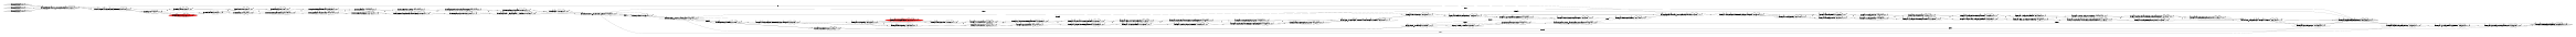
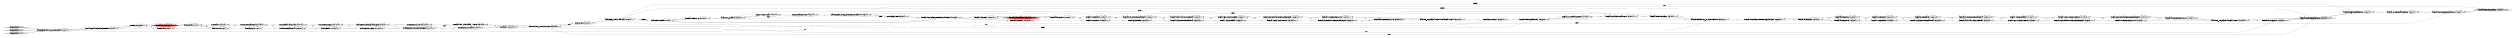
  digraph {
    rankdir=LR
    node [fillcolor=white shape=ellipse style=filled]
    edge [style=bold]
    n1 [label="assertEquals(CompilerConfiguration.POST_JDK5,init.getTargetBytecode())@@@33@@@['1', '1', '0']"]
    n2 [label="assertEquals(CompilerConfiguration.PRE_JDK5,init.getTargetBytecode())@@@25@@@['0', '0', '1']"]
    n3 [label="assertEquals(true,init.getRecompileGroovySource())@@@34@@@['1', '1', '0']"]
    n4 [label="assertEquals(false,init.getRecompileGroovySource())@@@26@@@['0', '0', '1']"]
    n5 [label="{final List listCP = init.getClasspath()assertNotNull(listCP)assertEquals(0,listCP.size())}@@@27@@@['1', '1', '1']"]
    n6 [label="init.setDebug(true)@@@5@@@['1', '1', '0']"]
    n7 [fillcolor=red label="init.setParameters(true)@@@6@@@['0', '1', '0']"]
    n8 [label="init.setVerbose(false)@@@7@@@['1', '1', '0']"]
    n9 [label="init.setDebug(false)@@@5@@@['0', '0', '1']"]
    n10 [label="init.setTolerance(720)@@@8@@@['1', '1', '0']"]
    n11 [label="init.setVerbose(true)@@@6@@@['0', '0', '1']"]
    n12 [label="assertEquals(\"blarg.foo.WhatSit\",config.getScriptBaseClass())@@@51@@@['1', '1', '0']"]
    n13 [label="assertEquals(\"\",config.getScriptBaseClass())@@@40@@@['0', '0', '1']"]
    n14 [label="assertEquals(\"LEAD-123\",config.getSourceEncoding())@@@52@@@['1', '1', '0']"]
    n15 [label="assertEquals(\"Gutenberg\",config.getSourceEncoding())@@@41@@@['0', '0', '1']"]
    n16 [label="assertEquals(CompilerConfiguration.POST_JDK5,config.getTargetBytecode())@@@53@@@['1', '1', '0']"]
    n17 [label="assertEquals(initTDFile,init.getTargetDirectory())@@@33@@@['1', '1', '1']"]
    n18 [label="final CompilerConfiguration config = new CompilerConfiguration(init)@@@34@@@['1', '1', '1']"]
    n19 [label="assertEquals(\".jpp\",init.getDefaultScriptExtension())@@@42@@@['1', '1', '0']"]
    n20 [label="assertEquals(WarningMessage.POSSIBLE_ERRORS,config.getWarningLevel())@@@35@@@['1', '1', '1']"]
    n21 [label="assertEquals(initJoint,init.getJointCompilationOptions())@@@43@@@['1', '1', '0']"]
    n22 [label="{final List listCP = config.getClasspath()assertEquals(0,listCP.size())}@@@44@@@['1', '1', '1']"]
    n23 [label="assertEquals(initOut,config.getOutput())@@@48@@@['0', '0', '1']"]
    n24 [fillcolor=lightgray label="assertEquals(initTDFile,config.getTargetDirectory())@@@49@@@['1', '1', '1']"]
    n25 [label="assertEquals(initTDFile,config.getTargetDirectory())@@@61@@@['1', '1', '0']"]
    n26 [label="assertEquals(initPPF,init.getPluginFactory())@@@44@@@['1', '1', '0']"]
    n27 [label="final ParserPluginFactory initPPF = ParserPluginFactory.newInstance(true)@@@23@@@['1', '1', '0']"]
    n28 [fillcolor=lightgray label="assertEquals(initPPF,config.getPluginFactory())@@@64@@@['1', '1', '0']"]
+   n29 [label="init.setPluginFactory(initPPF)@@@24@@@['1', '1', '0']"]
    n30 [label="assertEquals(WarningMessage.POSSIBLE_ERRORS,init.getWarningLevel())@@@18@@@['1', '1', '1']"]
    n31 [label="assertEquals(false,config.getDebug())@@@36@@@['0', '0', '1']"]
    n32 [label="assertEquals(true,config.getVerbose())@@@37@@@['0', '0', '1']"]
    n33 [label="assertEquals(55,config.getTolerance())@@@38@@@['0', '0', '1']"]
    n34 [label="assertEquals(true,config.getDebug())@@@47@@@['1', '1', '0']"]
    n35 [label="assertEquals(false,config.getVerbose())@@@48@@@['1', '1', '0']"]
    n36 [label="final CompilerConfiguration init = new CompilerConfiguration()@@@3@@@['1', '1', '1']"]
    n37 [label="init.setWarningLevel(WarningMessage.POSSIBLE_ERRORS)@@@4@@@['1', '1', '1']"]
    n38 [label="final Map initJoint = new HashMap()@@@20@@@['1', '1', '0']"]
    n39 [label="init.setJointCompilationOptions(initJoint)@@@22@@@['1', '1', '0']"]
    n40 [label="initJoint.put(\"somekey\",\"somevalue\")@@@21@@@['1', '1', '0']"]
    n41 [label="assertEquals(initJoint,config.getJointCompilationOptions())@@@63@@@['1', '1', '0']"]
    n42 [label="assertEquals(55,init.getTolerance())@@@21@@@['0', '0', '1']"]
    n43 [label="assertEquals(975,init.getMinimumRecompilationInterval())@@@22@@@['0', '0', '1']"]
    n44 [label="assertEquals(\"\",init.getScriptBaseClass())@@@23@@@['0', '0', '1']"]
    n45 [label="init.setSourceEncoding(\"LEAD-123\")@@@11@@@['1', '1', '0']"]
    n46 [label="init.setSourceEncoding(\"Gutenberg\")@@@10@@@['0', '0', '1']"]
    n47 [label="init.setTargetBytecode(CompilerConfiguration.POST_JDK5)@@@12@@@['1', '1', '0']"]
    n48 [label="init.setTargetBytecode(CompilerConfiguration.PRE_JDK5)@@@11@@@['0', '0', '1']"]
    n49 [label="init.setRecompileGroovySource(true)@@@13@@@['1', '1', '0']"]
    n50 [fillcolor=lightgray label="testCopyConstructor2['0', '0', '1']" shape=diamond]
    n51 [label="final PrintWriter initOut = new PrintWriter(System.out)@@@14@@@['1', '1', '1']"]
    n52 [label="init.setOutput(initOut)@@@15@@@['1', '1', '1']"]
    n53 [label="assertEquals(initOut,init.getOutput())@@@32@@@['1', '1', '1']"]
    n54 [label="final File initTDFile = new File(\"A wandering path\")@@@16@@@['1', '1', '1']"]
    n55 [label="assertEquals(CompilerConfiguration.PRE_JDK5,config.getTargetBytecode())@@@42@@@['0', '0', '1']"]
    n56 [label="assertEquals(true,config.getRecompileGroovySource())@@@54@@@['1', '1', '0']"]
    n57 [label="assertEquals(false,config.getRecompileGroovySource())@@@43@@@['0', '0', '1']"]
    n58 [label="assertEquals(720,init.getTolerance())@@@29@@@['1', '1', '0']"]
    n59 [label="assertEquals(234,init.getMinimumRecompilationInterval())@@@30@@@['1', '1', '0']"]
    n60 [label="assertEquals(\"blarg.foo.WhatSit\",init.getScriptBaseClass())@@@31@@@['1', '1', '0']"]
    n61 [label="assertEquals(false,init.getDebug())@@@19@@@['0', '0', '1']"]
    n62 [label="assertEquals(true,init.getVerbose())@@@20@@@['0', '0', '1']"]
    n63 [label="assertEquals(\"Gutenberg\",init.getSourceEncoding())@@@24@@@['0', '0', '1']"]
    n64 [label="init.setClasspath(\"File1\" + File.pathSeparator + \"Somewhere\")@@@14@@@['1', '1', '0']"]
    n65 [label="init.setClasspath(\"\")@@@13@@@['0', '0', '1']"]
    n66 [label="assertEquals(975,config.getMinimumRecompilationInterval())@@@39@@@['0', '0', '1']"]
    n67 [label="assertEquals(720,config.getTolerance())@@@49@@@['1', '1', '0']"]
    n68 [label="assertEquals(234,config.getMinimumRecompilationInterval())@@@50@@@['1', '1', '0']"]
    n69 [label="assertEquals(true,init.getDebug())@@@26@@@['1', '1', '0']"]
    n70 [fillcolor=red label="assertEquals(true,init.getParameters())@@@27@@@['0', '1', '0']"]
    n71 [label="assertEquals(false,init.getVerbose())@@@28@@@['1', '1', '0']"]
    n72 [label="init.setTolerance(55)@@@7@@@['0', '0', '1']"]
    n73 [label="init.setMinimumRecompilationInterval(234)@@@9@@@['1', '1', '0']"]
    n74 [label="init.setMinimumRecompilationInterval(975)@@@8@@@['0', '0', '1']"]
    n75 [label="init.setScriptBaseClass(\"blarg.foo.WhatSit\")@@@10@@@['1', '1', '0']"]
    n76 [label="assertEquals(\"LEAD-123\",init.getSourceEncoding())@@@32@@@['1', '1', '0']"]
    n77 [label="init.setTargetDirectory(initTDFile)@@@17@@@['1', '1', '1']"]
    n78 [label="init.setScriptBaseClass(\"\")@@@9@@@['0', '0', '1']"]
    n79 [label="assertEquals(\".jpp\",config.getDefaultScriptExtension())@@@62@@@['1', '1', '0']"]
    n80 [label="init.setRecompileGroovySource(false)@@@12@@@['0', '0', '1']"]
    n81 [label="init.setDefaultScriptExtension(\".jpp\")@@@19@@@['1', '1', '0']"]
    n82 [fillcolor=lightgray label="testCopyConstructor1['0', '1', '0']" shape=diamond]
    n83 [fillcolor=lightgray label="testCopyConstructor1['1', '0', '0']" shape=diamond]
    n1 -> n2 [label=0 style=dashed]
    n1 -> n3
    n2 -> n4
    n3 -> n4 [label=0 style=dashed]
    n3 -> n5
    n4 -> n5
    n5 -> n53
    n6 -> n7
    n6 -> n8 [style=solid]
    n6 -> n9 [label=0 style=dashed]
    n7 -> n8
    n8 -> n10
    n8 -> n11 [label=0]
    n9 -> n11
    n10 -> n72 [label=0 style=dashed]
    n10 -> n73
    n11 -> n72
    n12 -> n13 [label=0 style=dashed]
    n12 -> n14
    n13 -> n15
    n14 -> n15 [label=0 style=dashed]
    n14 -> n16
    n15 -> n55
    n16 -> n55 [label=0 style=dashed]
    n16 -> n56
    n17 -> n18
    n17 -> n19
    n18 -> n20
    n19 -> n21
    n20 -> n31
    n20 -> n34
    n21 -> n26
    n22 -> n23
    n22 -> n24
    n23 -> n24
    n24 -> n25
    n25 -> n79
    n26 -> n18
    n27 -> n26 [label=initPPF style=solid]
    n27 -> n28 [label=initPPF style=solid]
+   n27 -> n29
+   n27 -> n29 [label=initPPF style=solid]
+   n29 -> n30
    n30 -> n61
    n30 -> n69
    n31 -> n32
    n32 -> n33
    n33 -> n66
    n34 -> n31 [label=0 style=dashed]
    n34 -> n35
    n35 -> n32 [label=0 style=dashed]
    n35 -> n67
    n36 -> n18 [label=init style=solid]
    n36 -> n37
    n37 -> n6
    n37 -> n9
    n38 -> n21 [label=initJoint style=solid]
    n38 -> n39 [label=initJoint style=solid]
    n38 -> n40
    n38 -> n41 [label=initJoint style=solid]
    n39 -> n27
    n40 -> n39
    n41 -> n28
    n42 -> n43
    n43 -> n44
    n44 -> n63
    n45 -> n46 [label=0 style=dashed]
    n45 -> n47
    n46 -> n48
    n47 -> n48 [label=0 style=dashed]
    n47 -> n49
    n48 -> n80
    n49 -> n64
-   n49 -> n80 [label=0 style=dashed]
+   n49 -> n80 [label=initJoint style=dashed]
    n50 -> n36
    n51 -> n23 [label=initOut style=solid]
    n51 -> n24 [label=initOut style=solid]
    n51 -> n52
    n51 -> n52 [label=initOut style=solid]
    n51 -> n53 [label=initOut style=solid]
    n52 -> n54
    n53 -> n17
    n54 -> n17 [label=initTDFile style=solid]
    n54 -> n24 [label=initTDFile style=solid]
    n54 -> n25 [label=initTDFile style=solid]
    n54 -> n77
    n54 -> n77 [label=initTDFile style=solid]
    n55 -> n57
    n56 -> n22
    n56 -> n57 [label=0 style=dashed]
    n57 -> n22
    n58 -> n42 [label=9 style=dashed]
    n58 -> n59
    n59 -> n43 [label=0 style=dashed]
    n59 -> n60
    n60 -> n44 [label=0 style=dashed]
    n60 -> n76
    n61 -> n62
    n62 -> n42
    n63 -> n2
    n64 -> n51
    n64 -> n65 [label=0 style=dashed]
    n65 -> n51
    n66 -> n13
    n67 -> n33 [label=0 style=dashed]
    n67 -> n68
    n68 -> n12
    n68 -> n66 [label=0 style=dashed]
    n69 -> n61 [label=0 style=dashed]
    n69 -> n70
    n69 -> n71
    n70 -> n71
    n71 -> n58
    n71 -> n62 [label=0 style=dashed]
    n72 -> n74
    n73 -> n74 [label=0 style=dashed]
    n73 -> n75
    n74 -> n78
    n75 -> n45
    n75 -> n78 [label=0 style=dashed]
    n76 -> n1
    n76 -> n63 [label=0 style=dashed]
    n77 -> n30
    n77 -> n81
    n78 -> n46
    n79 -> n41
    n80 -> n65
    n81 -> n38
    n82 -> n36
    n83 -> n36
  }
